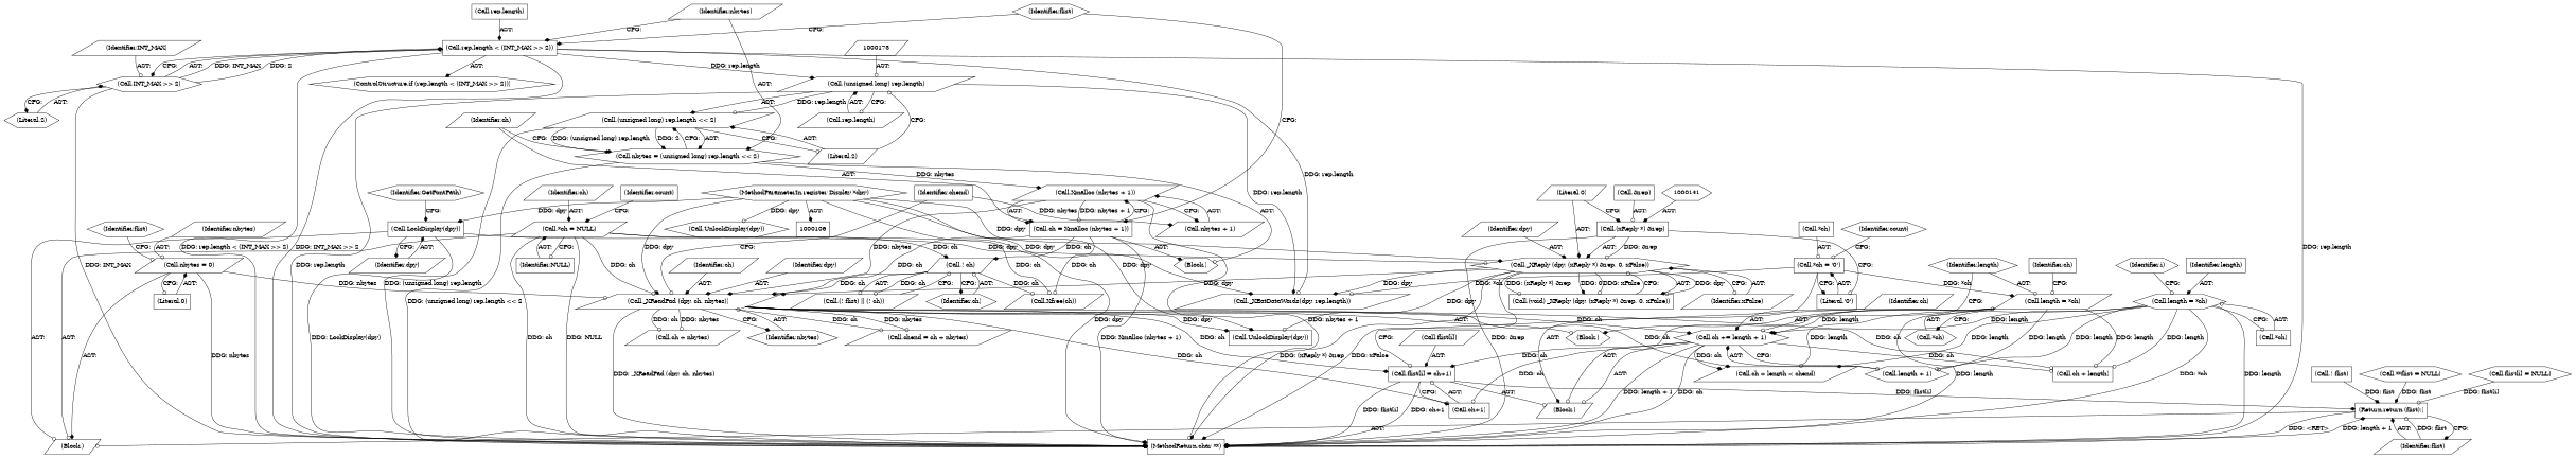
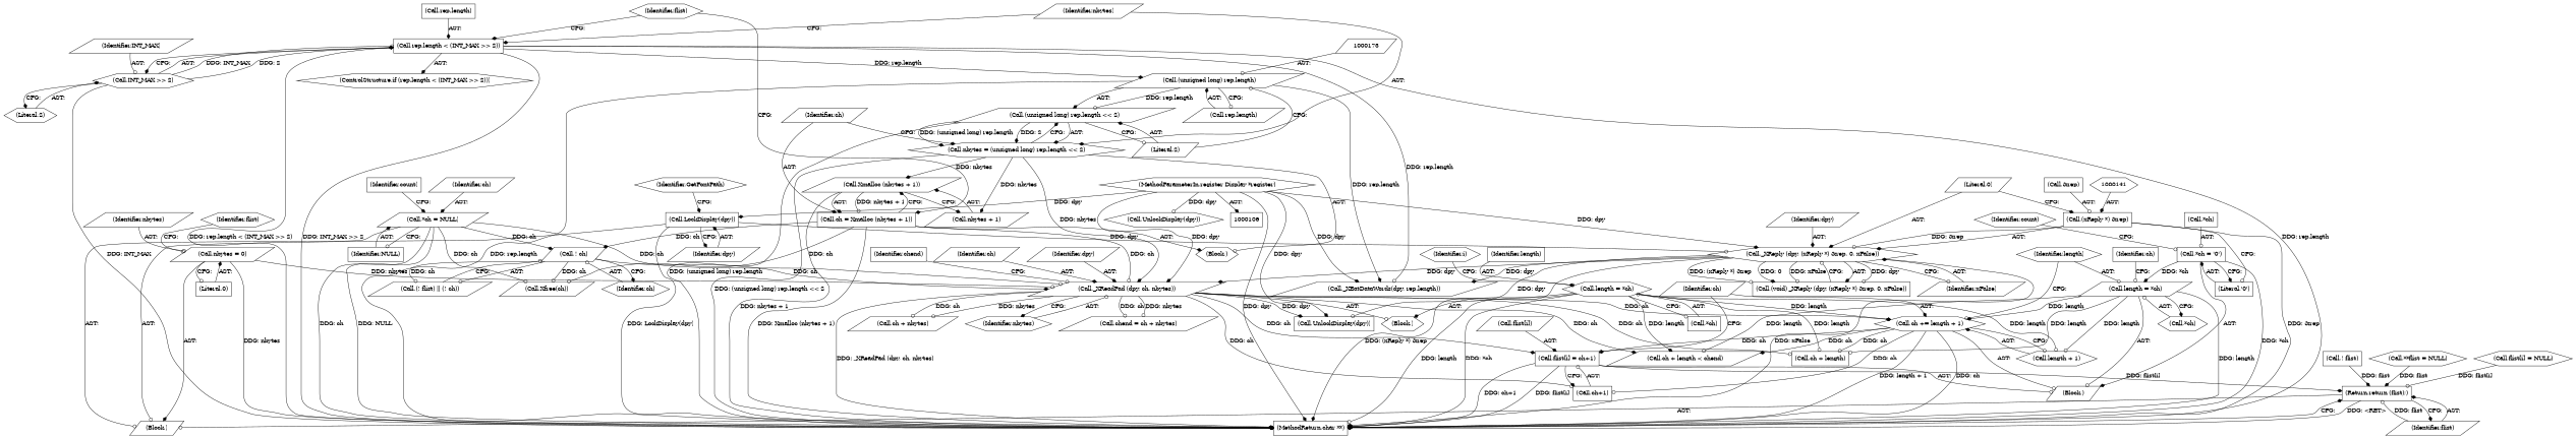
  digraph {
    node [shape=parallelogram]
    edge [arrowhead=diamond]
    n1 [label="(Call,flist[i] = ch+1)" shape=box]
    n2 [label="(Return,return (flist);)" shape=box]
    n3 [label="(Call,ch+1)" shape=box]
    n4 [label="(Block,)"]
    n5 [label="(MethodReturn,char **)" shape=box]
    n6 [label="(Block,)"]
    n7 [label="(Identifier,flist)"]
    n8 [label="(Call,ch += length + 1)" shape=hexagon]
    n9 [label="(Call,length + 1)" shape=hexagon]
    n10 [label="(Call,ch + length < chend)"]
    n11 [label="(Call,ch + length)" shape=box]
    n12 [label="(Call,length = *ch)" shape=hexagon]
    n13 [label="(Call,*ch)" shape=box]
    n14 [label="(Block,)" shape=hexagon]
    n15 [label="(Call,length = *ch)"]
    n16 [label="(Call,*ch)" shape=hexagon]
    n17 [label="(Call,*ch = '\0')" shape=box]
    n18 [label="(Literal,'\0')" shape=box]
    n19 [label="(Call,_XReadPad (dpy, ch, nbytes))"]
    n20 [label="(Call,ch + nbytes)"]
    n21 [label="(Identifier,nbytes)" shape=hexagon]
    n22 [label="(Call,UnlockDisplay(dpy))" shape=box]
    n23 [label="(Call,chend = ch + nbytes)"]
    n24 [label="(Call,_XReply (dpy, (xReply *) &rep, 0, xFalse))" shape=hexagon]
    n25 [label="(Call,(void) _XReply (dpy, (xReply *) &rep, 0, xFalse))" shape=box]
    n26 [label="(Call,_XEatDataWords(dpy, rep.length))"]
    n27 [label="(Identifier,xFalse)"]
    n28 [label="(Call,LockDisplay(dpy))" shape=box]
    n29 [label="(Identifier,dpy)"]
-   n30 [label="(MethodParameterIn,register Display *dpy)" shape=hexagon]
+   n30 [label="(MethodParameterIn,register Display *register)" shape=hexagon]
    n31 [label="(Call,UnlockDisplay(dpy))" shape=hexagon]
    1000106 [shape=box]
    n33 [label="(Call,(xReply *) &rep)" shape=box]
    n34 [label="(Call,&rep)" shape=box]
    n35 [label="(Call,ch = Xmalloc (nbytes + 1))" shape=box]
    n36 [label="(Call,Xmalloc (nbytes + 1))"]
    n37 [label="(Call,! ch)"]
    n38 [label="(Block,)" shape=hexagon]
    n39 [label="(Call,Xfree(ch))"]
    n40 [label="(Call,nbytes + 1)"]
    n41 [label="(Identifier,ch)" shape=hexagon]
    n42 [label="(Call,(! flist) || (! ch))"]
    n43 [label="(Call,nbytes = (unsigned long) rep.length << 2)" shape=hexagon]
    n44 [label="(Call,(unsigned long) rep.length << 2)"]
    n45 [label="(Literal,2)"]
    n46 [label="(Call,(unsigned long) rep.length)"]
    n47 [label="(Call,rep.length)"]
    n48 [label="(Call,rep.length < (INT_MAX >> 2))" shape=box]
    n49 [label="(Call,INT_MAX >> 2)" shape=hexagon]
    n50 [label="(ControlStructure,if (rep.length < (INT_MAX >> 2)))" shape=hexagon]
    n51 [label="(Literal,2)" shape=hexagon]
    n52 [label="(Call,*ch = NULL)"]
    n53 [label="(Identifier,NULL)" shape=box]
    n54 [label="(Call,nbytes = 0)"]
    n55 [label="(Literal,0)" shape=box]
    n56 [label="(Identifier,dpy)"]
    n57 [label="(Identifier,INT_MAX)"]
    n58 [label="(Identifier,count)" shape=box]
    n59 [label="(Identifier,ch)"]
    n60 [label="(Call,! flist)" shape=box]
    n61 [label="(Identifier,ch)" shape=box]
    n62 [label="(Identifier,length)" shape=hexagon]
    n63 [label="(Call,*ch)" shape=box]
    n64 [label="(Identifier,chend)" shape=box]
    n65 [label="(Identifier,i)" shape=hexagon]
    n66 [label="(Identifier,nbytes)"]
    n67 [label="(Identifier,length)" shape=box]
    n68 [label="(Call,flist[i])"]
    n69 [label="(Identifier,flist)" shape=hexagon]
    n70 [label="(Call,rep.length)" shape=box]
    n71 [label="(Identifier,flist)" shape=hexagon]
    n72 [label="(Call,**flist = NULL)" shape=hexagon]
    n73 [label="(Identifier,ch)"]
    n74 [label="(Identifier,GetFontPath)" shape=hexagon]
    n75 [label="(Identifier,count)" shape=hexagon]
    n76 [label="(Identifier,nbytes)"]
    n77 [label="(Identifier,ch)"]
    n78 [label="(Identifier,dpy)"]
    n79 [label="(Call,flist[i] = NULL)" shape=hexagon]
    n80 [label="(Identifier,ch)"]
    n81 [label="(Literal,0)"]
    1000141 [shape=hexagon]
    1000173
    n1 -> n2 [label="DDG: flist[i]"]
    n1 -> n3 [label="CFG: "]
    n1 -> n4 [arrowhead=odot label="AST: "]
    n1 -> n5 [arrowhead=odot label="DDG: flist[i]"]
    n1 -> n5 [label="DDG: ch+1"]
    n2 -> n5 [label="DDG: <RET>"]
    n2 -> n6 [arrowhead=odot label="AST: "]
    n2 -> n7 [label="CFG: "]
    n3 -> n1 [arrowhead=odot label="AST: "]
-   n5 -> n2 [label="DDG: length + 1"]
+   n5 -> n2 [label="CFG: "]
    n7 -> n2 [label="AST: "]
    n7 -> n2 [arrowhead=odot label="DDG: flist"]
    n8 -> n1 [label="DDG: ch"]
    n8 -> n3 [arrowhead=odot label="DDG: ch"]
    n8 -> n4 [arrowhead=odot label="AST: "]
    n8 -> n5 [label="DDG: length + 1"]
    n8 -> n5 [arrowhead=odot label="DDG: ch"]
    n8 -> n9 [arrowhead=odot label="CFG: "]
    n8 -> n10 [label="DDG: ch"]
    n8 -> n11 [arrowhead=odot label="DDG: ch"]
    n9 -> n8 [label="AST: "]
    n12 -> n5 [arrowhead=odot label="DDG: length"]
    n12 -> n5 [arrowhead=odot label="DDG: *ch"]
    n12 -> n8 [label="DDG: length"]
    n12 -> n9 [arrowhead=odot label="DDG: length"]
    n12 -> n10 [label="DDG: length"]
    n12 -> n11 [arrowhead=odot label="DDG: length"]
    n12 -> n13 [arrowhead=odot label="CFG: "]
    n12 -> n14 [label="AST: "]
    n13 -> n12 [arrowhead=odot label="AST: "]
    n15 -> n4 [arrowhead=odot label="AST: "]
    n15 -> n5 [label="DDG: length"]
    n15 -> n8 [label="DDG: length"]
    n15 -> n9 [arrowhead=odot label="DDG: length"]
    n15 -> n10 [arrowhead=odot label="DDG: length"]
    n15 -> n11 [arrowhead=odot label="DDG: length"]
    n15 -> n16 [label="CFG: "]
    n16 -> n15 [arrowhead=odot label="AST: "]
    n17 -> n4 [label="AST: "]
-   n17 -> n26 [arrowhead=odot label="DDG: *ch"]
+   n17 -> n5 [arrowhead=odot label="DDG: *ch"]
    n17 -> n15 [label="DDG: *ch"]
    n17 -> n18 [label="CFG: "]
    n18 -> n17 [label="AST: "]
    n19 -> n1 [label="DDG: ch"]
    n19 -> n3 [arrowhead=odot label="DDG: ch"]
    n19 -> n5 [label="DDG: _XReadPad (dpy, ch, nbytes)"]
    n19 -> n8 [label="DDG: ch"]
    n19 -> n10 [label="DDG: ch"]
    n19 -> n11 [arrowhead=odot label="DDG: ch"]
    n19 -> n14 [arrowhead=odot label="AST: "]
    n19 -> n20 [arrowhead=odot label="DDG: ch"]
    n19 -> n20 [arrowhead=odot label="DDG: nbytes"]
    n19 -> n21 [label="CFG: "]
    n19 -> n22 [label="DDG: dpy"]
    n19 -> n23 [arrowhead=odot label="DDG: ch"]
    n19 -> n23 [arrowhead=odot label="DDG: nbytes"]
    n21 -> n19 [arrowhead=odot label="AST: "]
    n24 -> n5 [label="DDG: (xReply *) &rep"]
    n24 -> n5 [label="DDG: xFalse"]
    n24 -> n19 [label="DDG: dpy"]
    n24 -> n22 [arrowhead=odot label="DDG: dpy"]
    n24 -> n25 [label="AST: "]
    n24 -> n25 [arrowhead=odot label="DDG: dpy"]
    n24 -> n25 [arrowhead=odot label="DDG: (xReply *) &rep"]
    n24 -> n25 [label="DDG: 0"]
    n24 -> n25 [arrowhead=odot label="DDG: xFalse"]
    n24 -> n26 [label="DDG: dpy"]
    n24 -> n27 [arrowhead=odot label="CFG: "]
    n25 -> n24 [arrowhead=odot label="CFG: "]
    n27 -> n24 [label="AST: "]
    n28 -> n5 [label="DDG: LockDisplay(dpy)"]
    n28 -> n6 [arrowhead=odot label="AST: "]
    n28 -> n24 [arrowhead=odot label="DDG: dpy"]
    n28 -> n29 [label="CFG: "]
    n29 -> n28 [label="AST: "]
    n30 -> n5 [label="DDG: dpy"]
    n30 -> n19 [label="DDG: dpy"]
    n30 -> n22 [label="DDG: dpy"]
    n30 -> n24 [label="DDG: dpy"]
    n30 -> n26 [label="DDG: dpy"]
    n30 -> n28 [label="DDG: dpy"]
    n30 -> n31 [arrowhead=odot label="DDG: dpy"]
    n30 -> 1000106 [label="AST: "]
    n33 -> n5 [label="DDG: &rep"]
    n33 -> n18 [arrowhead=odot label="CFG: "]
    n33 -> n24 [label="AST: "]
    n33 -> n24 [arrowhead=odot label="DDG: &rep"]
    n34 -> n33 [arrowhead=odot label="AST: "]
    n35 -> n5 [label="DDG: Xmalloc (nbytes + 1)"]
    n35 -> n19 [arrowhead=odot label="DDG: ch"]
    n35 -> n36 [label="CFG: "]
    n35 -> n37 [label="DDG: ch"]
    n35 -> n38 [label="AST: "]
    n35 -> n39 [arrowhead=odot label="DDG: ch"]
    n36 -> n5 [arrowhead=odot label="DDG: nbytes + 1"]
    n36 -> n35 [label="AST: "]
    n36 -> n35 [arrowhead=odot label="DDG: nbytes + 1"]
    n36 -> n40 [label="CFG: "]
    n37 -> n19 [label="DDG: ch"]
    n37 -> n39 [arrowhead=odot label="DDG: ch"]
    n37 -> n41 [label="CFG: "]
    n37 -> n42 [arrowhead=odot label="AST: "]
    n37 -> n42 [arrowhead=odot label="DDG: ch"]
    n40 -> n36 [label="AST: "]
    n41 -> n37 [arrowhead=odot label="AST: "]
    n42 -> n37 [arrowhead=odot label="CFG: "]
    n43 -> n5 [label="DDG: (unsigned long) rep.length << 2"]
-   n36 -> n19 [label="DDG: nbytes"]
+   n43 -> n19 [label="DDG: nbytes"]
    n43 -> n36 [label="DDG: nbytes"]
    n43 -> n38 [arrowhead=odot label="AST: "]
-   n64 -> n40 [label="DDG: nbytes"]
+   n43 -> n40 [label="DDG: nbytes"]
    n43 -> n44 [label="CFG: "]
    n44 -> n5 [arrowhead=odot label="DDG: (unsigned long) rep.length"]
    n44 -> n43 [label="AST: "]
    n44 -> n43 [label="DDG: (unsigned long) rep.length"]
    n44 -> n43 [label="DDG: 2"]
    n44 -> n45 [arrowhead=odot label="CFG: "]
    n45 -> n44 [label="AST: "]
    n45 -> n46 [arrowhead=odot label="CFG: "]
    n46 -> n5 [arrowhead=odot label="DDG: rep.length"]
    n46 -> n26 [label="DDG: rep.length"]
    n46 -> n44 [label="AST: "]
    n46 -> n44 [arrowhead=odot label="DDG: rep.length"]
    n46 -> n47 [arrowhead=odot label="CFG: "]
    n47 -> n46 [label="AST: "]
    n48 -> n5 [arrowhead=odot label="DDG: rep.length"]
    n48 -> n5 [label="DDG: rep.length < (INT_MAX >> 2)"]
    n48 -> n5 [arrowhead=odot label="DDG: INT_MAX >> 2"]
    n48 -> n26 [arrowhead=odot label="DDG: rep.length"]
    n48 -> n46 [label="DDG: rep.length"]
    n48 -> n49 [label="CFG: "]
    n48 -> n50 [label="AST: "]
    n49 -> n5 [label="DDG: INT_MAX"]
    n49 -> n48 [label="AST: "]
    n49 -> n48 [arrowhead=odot label="DDG: INT_MAX"]
    n49 -> n48 [label="DDG: 2"]
    n49 -> n51 [label="CFG: "]
    n51 -> n49 [label="AST: "]
    n52 -> n5 [label="DDG: ch"]
    n52 -> n5 [label="DDG: NULL"]
    n52 -> n6 [arrowhead=odot label="AST: "]
    n52 -> n19 [arrowhead=odot label="DDG: ch"]
    n52 -> n37 [label="DDG: ch"]
    n52 -> n39 [arrowhead=odot label="DDG: ch"]
    n52 -> n53 [arrowhead=odot label="CFG: "]
    n53 -> n52 [label="AST: "]
    n54 -> n5 [arrowhead=odot label="DDG: nbytes"]
    n54 -> n6 [label="AST: "]
    n54 -> n19 [arrowhead=odot label="DDG: nbytes"]
    n54 -> n55 [arrowhead=odot label="CFG: "]
    n55 -> n54 [label="AST: "]
    n56 -> n24 [label="AST: "]
    n57 -> n49 [arrowhead=odot label="AST: "]
    n58 -> n52 [label="CFG: "]
    n59 -> n1 [arrowhead=odot label="CFG: "]
    n59 -> n8 [label="AST: "]
    n60 -> n2 [label="DDG: flist"]
    n61 -> n15 [arrowhead=odot label="CFG: "]
    n62 -> n8 [arrowhead=odot label="CFG: "]
    n62 -> n15 [arrowhead=odot label="AST: "]
    n63 -> n17 [arrowhead=odot label="AST: "]
    n64 -> n19 [arrowhead=odot label="CFG: "]
    n65 -> n12 [arrowhead=odot label="CFG: "]
    n66 -> n54 [arrowhead=odot label="AST: "]
    n67 -> n12 [label="AST: "]
    n68 -> n1 [label="AST: "]
    n69 -> n35 [label="CFG: "]
    n69 -> n48 [label="CFG: "]
    n70 -> n48 [label="AST: "]
    n71 -> n54 [arrowhead=odot label="CFG: "]
    n72 -> n2 [label="DDG: flist"]
    n73 -> n35 [label="AST: "]
    n73 -> n43 [label="CFG: "]
    n74 -> n28 [label="CFG: "]
    n75 -> n17 [arrowhead=odot label="CFG: "]
    n76 -> n43 [label="AST: "]
    n76 -> n48 [label="CFG: "]
    n77 -> n19 [label="AST: "]
    n78 -> n19 [label="AST: "]
    n79 -> n2 [arrowhead=odot label="DDG: flist[i]"]
    n80 -> n52 [label="AST: "]
    n81 -> n24 [label="AST: "]
    n81 -> n33 [label="CFG: "]
    1000141 -> n33 [label="AST: "]
    1000173 -> n46 [arrowhead=odot label="AST: "]
  }
